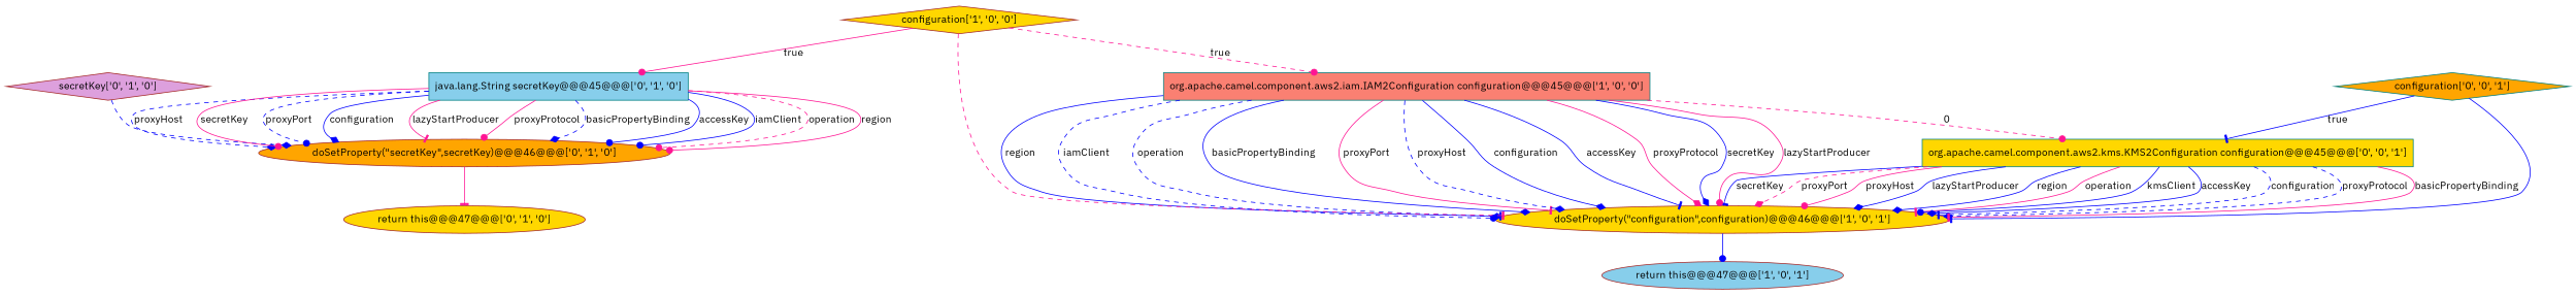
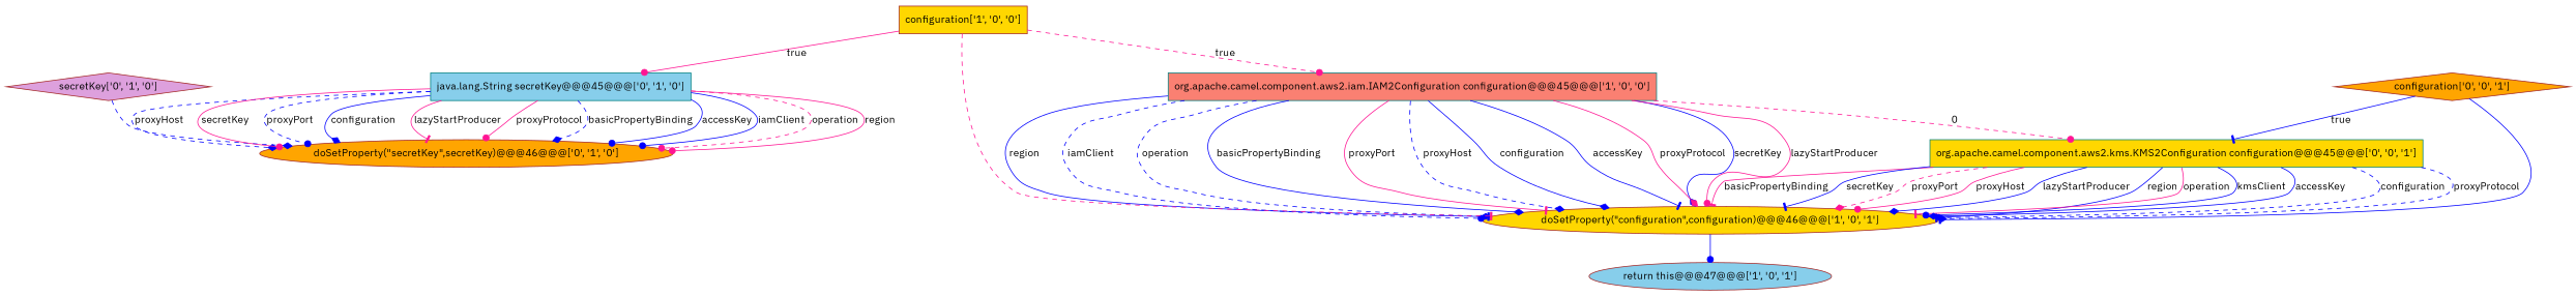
  digraph {
    fontname="IBM Plex Sans"
    node [color=brown fillcolor=gold fontname="IBM Plex Sans" shape=ellipse style=filled]
    edge [arrowhead=diamond color=blue fontname="IBM Plex Sans" style=solid]
-   n1 [label="return this@@@47@@@['0', '1', '0']"]
    n2 [fillcolor=plum label="secretKey['0', '1', '0']" shape=diamond]
    n3 [fillcolor=orange label="doSetProperty(\"secretKey\",secretKey)@@@46@@@['0', '1', '0']"]
    n4 [color=teal fillcolor=skyblue label="java.lang.String secretKey@@@45@@@['0', '1', '0']" shape=box]
    n5 [color=teal label="org.apache.camel.component.aws2.kms.KMS2Configuration configuration@@@45@@@['0', '0', '1']" shape=box]
    n6 [label="doSetProperty(\"configuration\",configuration)@@@46@@@['1', '0', '1']"]
    n7 [fillcolor=skyblue label="return this@@@47@@@['1', '0', '1']"]
    n8 [color=teal fillcolor=salmon label="org.apache.camel.component.aws2.iam.IAM2Configuration configuration@@@45@@@['1', '0', '0']" shape=box]
-   n9 [label="configuration['1', '0', '0']" shape=diamond]
-   n10 [color=teal fillcolor=orange label="configuration['0', '0', '1']" shape=diamond]
+   n9 [label="configuration['1', '0', '0']" shape=box]
+   n10 [fillcolor=orange label="configuration['0', '0', '1']" shape=diamond]
    n2 -> n3 [style=dashed]
-   n3 -> n1 [arrowhead=tee color=deeppink]
    n4 -> n3 [label=basicPropertyBinding style=dashed]
    n4 -> n3 [arrowhead=dot label=accessKey]
    n4 -> n3 [arrowhead=dot label=iamClient]
    n4 -> n3 [arrowhead=dot color=deeppink label=operation style=dashed]
    n4 -> n3 [arrowhead=dot color=deeppink label=region]
    n4 -> n3 [label=proxyHost style=dashed]
    n4 -> n3 [arrowhead=dot color=deeppink label=secretKey]
    n4 -> n3 [arrowhead=dot label=proxyPort style=dashed]
    n4 -> n3 [label=configuration]
    n4 -> n3 [arrowhead=tee color=deeppink label=lazyStartProducer]
    n4 -> n3 [arrowhead=dot color=deeppink label=proxyProtocol]
    n5 -> n6 [arrowhead=tee label=configuration style=dashed]
    n5 -> n6 [label=proxyProtocol style=dashed]
    n5 -> n6 [arrowhead=tee color=deeppink label=basicPropertyBinding]
    n5 -> n6 [arrowhead=tee label=secretKey]
    n5 -> n6 [color=deeppink label=proxyPort style=dashed]
    n5 -> n6 [arrowhead=dot color=deeppink label=proxyHost]
    n5 -> n6 [label=lazyStartProducer]
    n5 -> n6 [label=region]
    n5 -> n6 [arrowhead=tee color=deeppink label=operation]
    n5 -> n6 [arrowhead=dot label=kmsClient]
    n5 -> n6 [label=accessKey]
    n6 -> n7 [arrowhead=dot]
    n8 -> n5 [arrowhead=dot color=deeppink label=0 style=dashed]
    n8 -> n6 [label=secretKey]
    n8 -> n6 [arrowhead=dot color=deeppink label=lazyStartProducer]
    n8 -> n6 [arrowhead=tee label=region]
    n8 -> n6 [arrowhead=dot label=iamClient style=dashed]
    n8 -> n6 [label=operation style=dashed]
    n8 -> n6 [label=basicPropertyBinding]
    n8 -> n6 [arrowhead=tee color=deeppink label=proxyPort]
    n8 -> n6 [label=proxyHost style=dashed]
    n8 -> n6 [label=configuration]
    n8 -> n6 [arrowhead=tee label=accessKey]
    n8 -> n6 [color=deeppink label=proxyProtocol]
    n9 -> n4 [arrowhead=dot color=deeppink label=true]
    n9 -> n6 [arrowhead=tee color=deeppink style=dashed]
    n9 -> n8 [arrowhead=dot color=deeppink label=true style=dashed]
    n10 -> n5 [arrowhead=tee label=true]
    n10 -> n6 [arrowhead=tee]
  }
